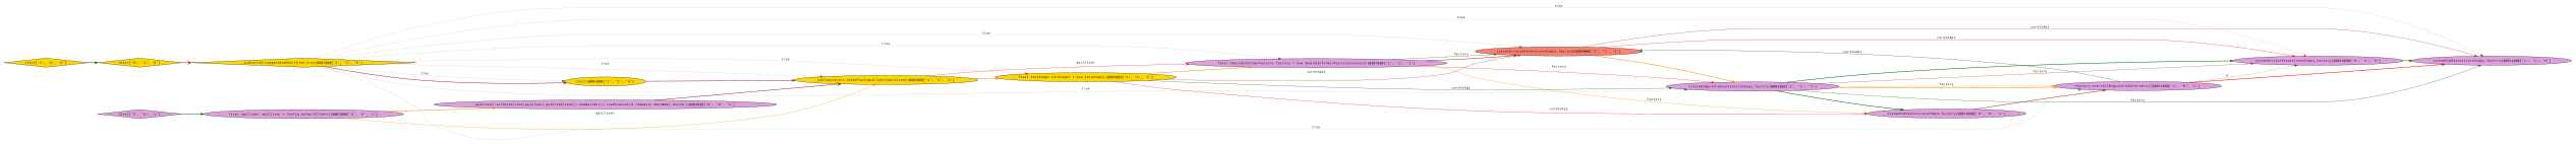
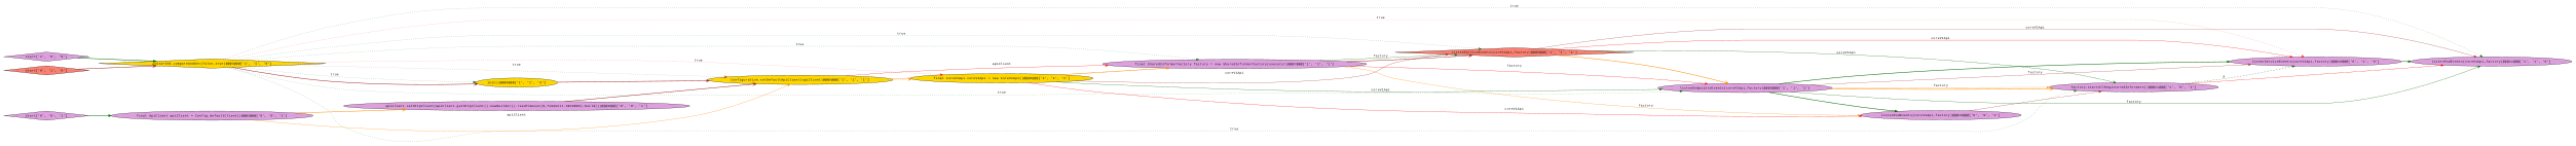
  digraph {
    fontname="Liberation Mono"
    rankdir=LR
    node [fillcolor=plum fontname="Liberation Mono" shape=ellipse style=filled]
    edge [arrowhead=vee color=darkgreen fontname="Liberation Mono" style=bold]
-   n1 [fillcolor=salmon label="listenServiceEvents(coreV1Api,factory)@@@8@@@['1', '1', '1']"]
+   n1 [fillcolor=salmon label="listenServiceEvents(coreV1Api,factory)@@@8@@@['1', '1', '1']" shape=diamond]
    n2 [label="listenPodEvents(coreV1Api,factory)@@@11@@@['1', '1', '0']"]
    n3 [label="factory.startAllRegisteredInformers()@@@11@@@['1', '0', '1']"]
    n4 [label="listenEndpointsEvents(coreV1Api,factory)@@@9@@@['1', '1', '1']"]
    n5 [label="listenServiceEvents(coreV1Api,factory)@@@10@@@['0', '1', '0']"]
    n6 [label="listenPodEvents(coreV1Api,factory)@@@10@@@['0', '0', '1']"]
    n7 [fillcolor=gold label="Configuration.setDefaultApiClient(apiClient)@@@5@@@['1', '1', '1']"]
    n8 [label="final SharedInformerFactory factory = new SharedInformerFactory(executor)@@@7@@@['1', '1', '1']"]
    n9 [fillcolor=gold label="final CoreV1Api coreV1Api = new CoreV1Api()@@@6@@@['1', '1', '1']"]
    n10 [fillcolor=gold label="isStarted.compareAndSet(false,true)@@@3@@@['1', '1', '0']" shape=diamond]
    n11 [fillcolor=gold label="init()@@@4@@@['1', '1', '0']"]
-   n12 [fillcolor=gold label="start['0', '1', '0']" shape=diamond]
+   n12 [fillcolor=salmon label="start['0', '1', '0']" shape=diamond]
    n13 [label="apiClient.setHttpClient(apiClient.getHttpClient().newBuilder().readTimeout(0,TimeUnit.SECONDS).build())@@@4@@@['0', '0', '1']"]
    n14 [label="start['0', '0', '1']" shape=diamond]
    n15 [label="final ApiClient apiClient = Config.defaultClient()@@@3@@@['0', '0', '1']"]
-   n16 [fillcolor=gold label="start['1', '0', '0']" shape=diamond]
+   n16 [label="start['1', '0', '0']" shape=diamond]
    n1 -> n2 [arrowhead=normal color=brown label=coreV1Api style=solid]
-   n3 -> n1 [label=coreV1Api style=solid]
+   n1 -> n3 [label=coreV1Api style=solid]
    n1 -> n4 [color=darkorange]
    n1 -> n5 [arrowhead=normal color=red label=coreV1Api style=solid]
-   n3 -> n2 [arrowhead=normal color=red]
+   n3 -> n2 [arrowhead=normal color=red style=solid]
    n3 -> n5 [arrowhead=normal label=0 style=dashed]
    n4 -> n2 [label=factory style=solid]
    n4 -> n3 [arrowhead=normal color=darkorange label=factory style=solid]
    n4 -> n3 [color=darkorange]
    n4 -> n5 [color=brown label=factory style=solid]
    n4 -> n5 [arrowhead=normal]
    n4 -> n6 [arrowhead=normal]
    n5 -> n2 [arrowhead=normal]
-   n6 -> n3 [arrowhead=normal color=brown]
+   n6 -> n3 [arrowhead=normal color=brown style=solid]
    n7 -> n8 [color=red label=apiClient style=solid]
    n7 -> n9 [color=darkorange]
    n8 -> n1 [color=brown]
    n8 -> n1 [label=factory style=solid]
    n8 -> n4 [color=red label=factory style=solid]
    n8 -> n6 [arrowhead=normal color=darkorange label=factory style=solid]
    n9 -> n1 [color=brown label=coreV1Api style=solid]
    n9 -> n4 [arrowhead=normal label=coreV1Api style=solid]
    n9 -> n6 [arrowhead=normal color=red label=coreV1Api style=solid]
    n9 -> n8 [arrowhead=normal color=darkorange]
    n10 -> n1 [label=true style=dotted]
    n10 -> n2 [arrowhead=normal label=true style=dotted]
    n10 -> n3 [label=true style=dotted]
    n10 -> n4 [arrowhead=normal label=true style=dotted]
    n10 -> n5 [color=red label=true style=dotted]
    n10 -> n7 [color=brown label=true style=dotted]
    n10 -> n8 [arrowhead=normal label=true style=dotted]
    n10 -> n9 [color=red label=true style=dotted]
    n10 -> n11 [color=brown]
    n10 -> n11 [arrowhead=normal label=true style=dotted]
    n11 -> n7 [arrowhead=normal color=brown]
    n12 -> n10 [color=brown]
    n13 -> n7 [color=brown]
    n14 -> n15 [arrowhead=normal]
    n15 -> n7 [color=darkorange label=apiClient style=solid]
    n15 -> n13 [color=darkorange]
-   n16 -> n12 [arrowhead=normal]
+   n16 -> n10 [arrowhead=normal]
  }
